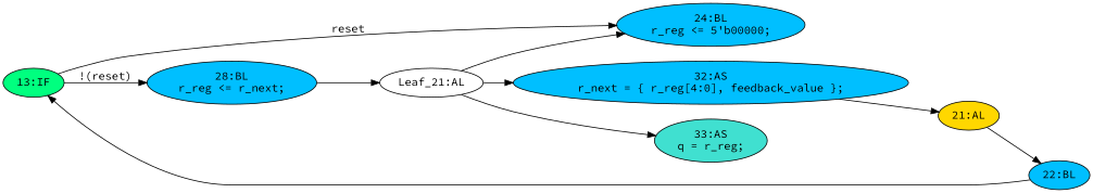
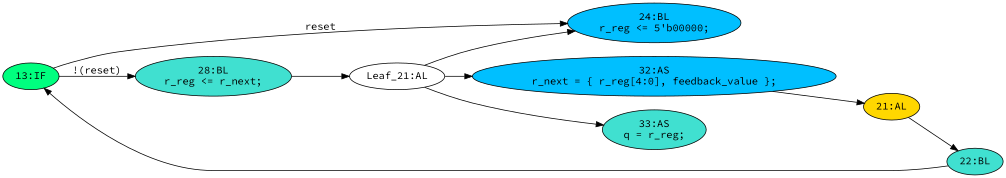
  strict digraph {
    fontname="Source Code Pro"
    rankdir=LR
    node [fillcolor=turquoise fontname="Source Code Pro" statements="[]" style=filled typ=Block]
    edge [cond="[]" fontname="Source Code Pro" lineno=None]
    n1 [ast="<pyverilog.vparser.ast.IfStatement object at 0x7f56dbcb1450>" fillcolor=springgreen label="13:IF" typ=IfStatement]
    n2 [ast="<pyverilog.vparser.ast.Block object at 0x7f56dbca3210>" fillcolor=deepskyblue label="24:BL\nr_reg <= 5'b00000;" statements="[<pyverilog.vparser.ast.NonblockingSubstitution object at 0x7f56dbcb1150>]"]
-   n3 [ast="<pyverilog.vparser.ast.Block object at 0x7f56dbcb1050>" fillcolor=deepskyblue label="28:BL\nr_reg <= r_next;" statements="[<pyverilog.vparser.ast.NonblockingSubstitution object at 0x7f56dbcbd6d0>]"]
+   n3 [ast="<pyverilog.vparser.ast.Block object at 0x7f56dbcb1050>" label="28:BL\nr_reg <= r_next;" statements="[<pyverilog.vparser.ast.NonblockingSubstitution object at 0x7f56dbcbd6d0>]"]
    n4 [def_var="['r_reg']" label="Leaf_21:AL" fillcolor="" statements="" style="" typ=""]
    n5 [ast="<pyverilog.vparser.ast.Assign object at 0x7f56dbca6450>" def_var="['r_next']" fillcolor=deepskyblue label="32:AS\nr_next = { r_reg[4:0], feedback_value };" typ=Assign use_var="['r_reg', 'feedback_value']"]
    n6 [ast="<pyverilog.vparser.ast.Assign object at 0x7f56dbca6290>" def_var="['q']" label="33:AS\nq = r_reg;" typ=Assign use_var="['r_reg']"]
    n7 [ast="<pyverilog.vparser.ast.Always object at 0x7f56dbca3ed0>" clk_sens=True fillcolor=gold label="21:AL" sens="['clk', 'reset']" typ=Always use_var="['reset', 'r_next']"]
-   n8 [ast="<pyverilog.vparser.ast.Block object at 0x7f56dbc4ee90>" fillcolor=deepskyblue label="22:BL"]
+   n8 [ast="<pyverilog.vparser.ast.Block object at 0x7f56dbc4ee90>" label="22:BL"]
    n1 -> n2 [cond="['reset']" label=reset lineno=23]
    n1 -> n3 [cond="['reset']" label="!(reset)" lineno=23]
    n3 -> n4
    n4 -> n2
    n4 -> n5 [cond="" lineno=""]
    n4 -> n6 [cond="" lineno=""]
    n5 -> n7 [cond="" lineno=""]
    n7 -> n8
    n8 -> n1
  }
